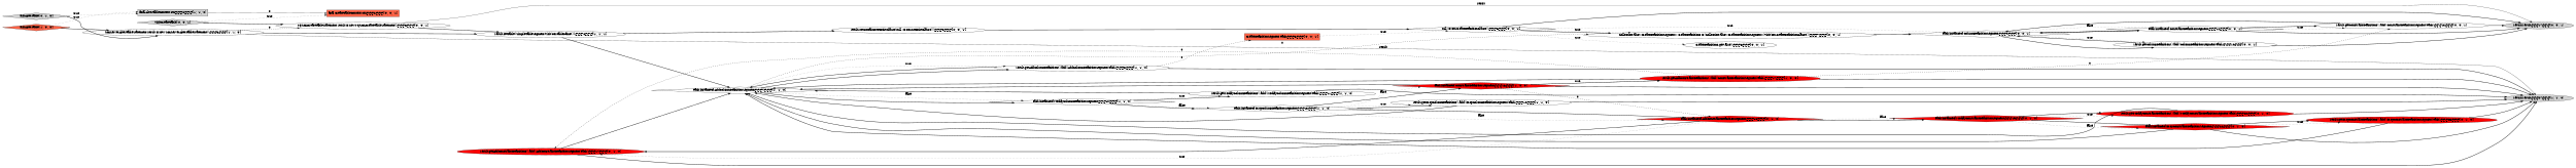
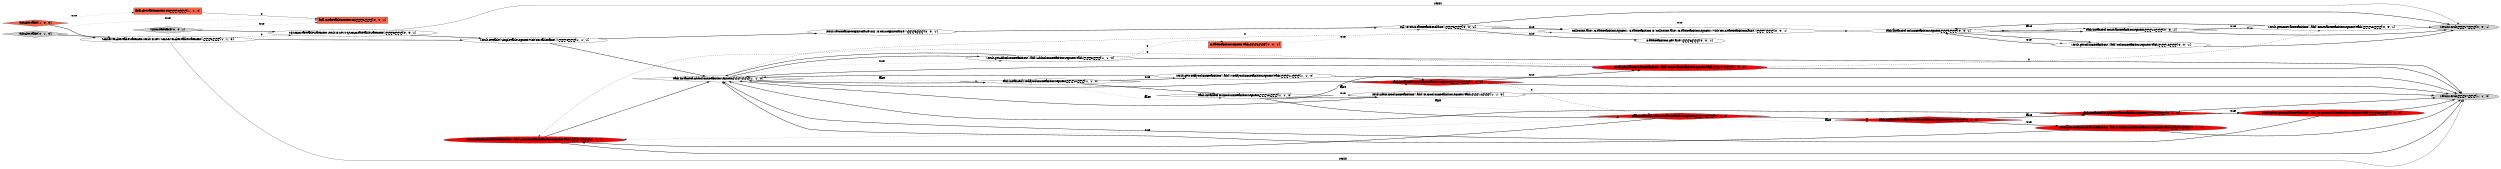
  digraph {
    rankdir=LR
    node [fillcolor=white shape=ellipse style=filled]
    edge [style=bold]
    n1 [fillcolor=red label="result.getAddConstraintDefinitions().add((AddConstraintDefinitionSegment)each)@@@17@@@['0', '1', '0']"]
    n2 [label="each instanceof AddColumnDefinitionSegment@@@7@@@['1', '1', '0']" shape=diamond]
    n3 [fillcolor=lightgray label="return result@@@27@@@['1', '1', '0']"]
    n4 [label="result.getAddColumnDefinitions().add((AddColumnDefinitionSegment)each)@@@8@@@['1', '1', '0']"]
    n5 [label="each instanceof ModifyColumnDefinitionSegment@@@10@@@['1', '1', '0']" shape=diamond]
    n6 [label="CollectionValue<CreateDefinitionSegment> createDefinitions = (CollectionValue<CreateDefinitionSegment>)visit(ctx.createDefinitionClause())@@@7@@@['0', '0', '1']"]
    n7 [label="result.getModifyColumnDefinitions().add((ModifyColumnDefinitionSegment)each)@@@11@@@['1', '1', '0']"]
    n8 [fillcolor=red label="result.getModifyConstraintDefinitions().add((ModifyConstraintDefinitionSegment)each)@@@20@@@['0', '1', '0']"]
    n9 [label="each instanceof ColumnDefinitionSegment@@@9@@@['0', '0', '1']" shape=diamond]
    n10 [label="result.getColumnDefinitions().add((ColumnDefinitionSegment)each)@@@10@@@['0', '0', '1']"]
    n11 [label="each instanceof ConstraintDefinitionSegment@@@12@@@['0', '0', '1']" shape=diamond]
    n12 [fillcolor=lightgray label="return result@@@17@@@['0', '0', '1']"]
    n13 [label="result.getConstraintDefinitions().add((ConstraintDefinitionSegment)each)@@@13@@@['0', '0', '1']"]
    n14 [fillcolor=tomato label="CreateDefinitionSegment each@@@8@@@['0', '0', '1']" shape=box]
    n15 [label="each instanceof DropColumnDefinitionSegment@@@13@@@['1', '1', '0']" shape=diamond]
    n16 [label="null != ctx.createDefinitionClause()@@@6@@@['0', '0', '1']" shape=diamond]
    n17 [label="createDefinitions.getValue()@@@8@@@['0', '0', '1']"]
    n18 [fillcolor=red label="each instanceof AddConstraintDefinitionSegment@@@16@@@['0', '1', '0']" shape=diamond]
    n19 [fillcolor=red label="each instanceof ModifyConstraintDefinitionSegment@@@19@@@['0', '1', '0']" shape=diamond]
    n20 [fillcolor=red label="each instanceof DropConstraintDefinitionSegment@@@22@@@['0', '1', '0']" shape=diamond]
    n21 [fillcolor=lightgray label="visitCreateTable['0', '0', '1']" shape=diamond]
    n22 [fillcolor=tomato label="final CreateTableContext ctx@@@2@@@['0', '0', '1']" shape=box]
    n23 [label="MySQLCreateTableStatement result = new MySQLCreateTableStatement()@@@3@@@['0', '0', '1']"]
    n24 [label="result.setTable((SimpleTableSegment)visit(ctx.tableName()))@@@4@@@['1', '1', '1']"]
    n25 [fillcolor=red label="result.getDropConstraintDefinitions().add((DropConstraintDefinitionSegment)each)@@@23@@@['0', '1', '0']"]
    n26 [fillcolor=lightgray label="visitAlterTable['0', '1', '0']" shape=diamond]
-   n27 [fillcolor=lightgray label="final AlterTableContext ctx@@@2@@@['1', '1', '0']" shape=box]
+   n27 [fillcolor=tomato label="final AlterTableContext ctx@@@2@@@['1', '1', '0']" shape=box]
    n28 [label="SQLServerAlterTableStatement result = new SQLServerAlterTableStatement()@@@3@@@['1', '1', '0']"]
    n29 [label="result.setContainsNotExistClause(null != ctx.notExistClause())@@@5@@@['0', '0', '1']"]
    n30 [fillcolor=red label="each instanceof ConstraintDefinitionSegment@@@16@@@['1', '0', '0']" shape=diamond]
    n31 [label="result.getDropColumnDefinitions().add((DropColumnDefinitionSegment)each)@@@14@@@['1', '1', '0']"]
    n32 [fillcolor=red label="result.getAddConstraintDefinitions().add((ConstraintDefinitionSegment)each)@@@17@@@['1', '0', '0']"]
    n33 [fillcolor=tomato label="visitAlterTable['1', '0', '0']" shape=diamond]
    n1 -> n2
    n1 -> n3
    n2 -> n4 [label=true style=dotted]
    n2 -> n4
    n2 -> n5
    n2 -> n5 [label=false style=dotted]
    n2 -> n6 [label=0 style=dashed]
    n4 -> n2
    n4 -> n3
    n4 -> n14 [label=0 style=dashed]
    n5 -> n7 [label=true style=dotted]
    n5 -> n7
    n5 -> n15 [label=false style=dotted]
    n5 -> n15
    n6 -> n9
    n7 -> n2
    n7 -> n3
    n8 -> n2
    n8 -> n3
    n9 -> n10
    n9 -> n10 [label=true style=dotted]
    n9 -> n11
    n9 -> n11 [label=false style=dotted]
    n10 -> n9
    n10 -> n12
    n11 -> n9
    n11 -> n12
    n11 -> n13 [label=true style=dotted]
    n11 -> n13
    n13 -> n9
    n13 -> n12
    n14 -> n16 [label=true style=dotted]
    n15 -> n18 [label=false style=dotted]
    n15 -> n18
    n15 -> n30 [label=false style=dotted]
    n15 -> n30
    n15 -> n31
    n15 -> n31 [label=true style=dotted]
    n16 -> n6 [label=true style=dotted]
    n16 -> n6
    n16 -> n9 [label=true style=dotted]
    n16 -> n12
-   n16 -> n17 [label=true style=dotted]
+   n16 -> n17 [label=true]
    n18 -> n1 [label=true style=dotted]
    n18 -> n1
    n18 -> n19
    n18 -> n19 [label=false style=dotted]
    n19 -> n8 [label=true style=dotted]
    n19 -> n8
    n19 -> n20 [label=false style=dotted]
    n19 -> n20
    n20 -> n2
    n20 -> n3
    n20 -> n25 [label=true style=dotted]
    n20 -> n25
    n21 -> n22 [label=true style=dotted]
    n21 -> n23
    n23 -> n12 [label=result style=solid]
    n23 -> n24
    n24 -> n2
    n24 -> n29
    n25 -> n2
    n25 -> n3
-   n26 -> n27 [label=true style=dotted]
+   n26 -> n22 [label=true style=dotted]
    n26 -> n28
    n27 -> n22 [label=0 style=solid]
    n28 -> n3 [label=result style=solid]
    n28 -> n23 [label=0 style=dashed]
    n28 -> n24
    n29 -> n16
    n30 -> n2
    n30 -> n3
    n30 -> n18 [label=0 style=dashed]
    n30 -> n32 [label=true style=dotted]
    n30 -> n32
    n31 -> n2
    n31 -> n3
    n32 -> n1 [label=0 style=dashed]
    n32 -> n2
    n32 -> n3
    n32 -> n13 [label=0 style=dashed]
    n33 -> n27 [label=true style=dotted]
    n33 -> n28
  }
